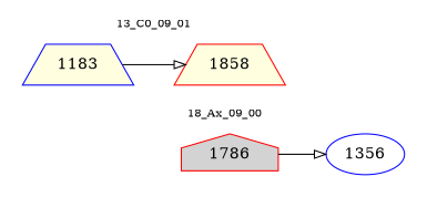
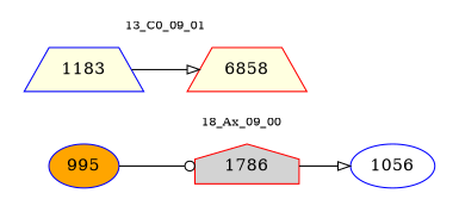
  digraph {
    rankdir=LR
    node [color=blue fillcolor=lightyellow shape=ellipse style=filled]
    edge [arrowhead=onormal color=black]
-   n2 [fillcolor=white label=1356]
+   n1 [fillcolor=orange label=995]
+   n2 [fillcolor=white label=1056]
    n3 [color=red fillcolor=lightgrey label=1786 shape=house]
    n4 [label=1183 shape=trapezium]
-   n5 [color=red label=1858 shape=trapezium]
+   n5 [color=red label=6858 shape=trapezium]
    subgraph cluster_1 {
      color=white
      fontsize=10
      label="18_Ax_09_00"
+     n1
      n2
      n3
    }
    subgraph cluster_2 {
      color=white
      fontsize=10
      label="13_C0_09_01"
      n4
      n5
    }
+   n1 -> n3 [arrowhead=odot]
    n3 -> n2
    n4 -> n5
  }
